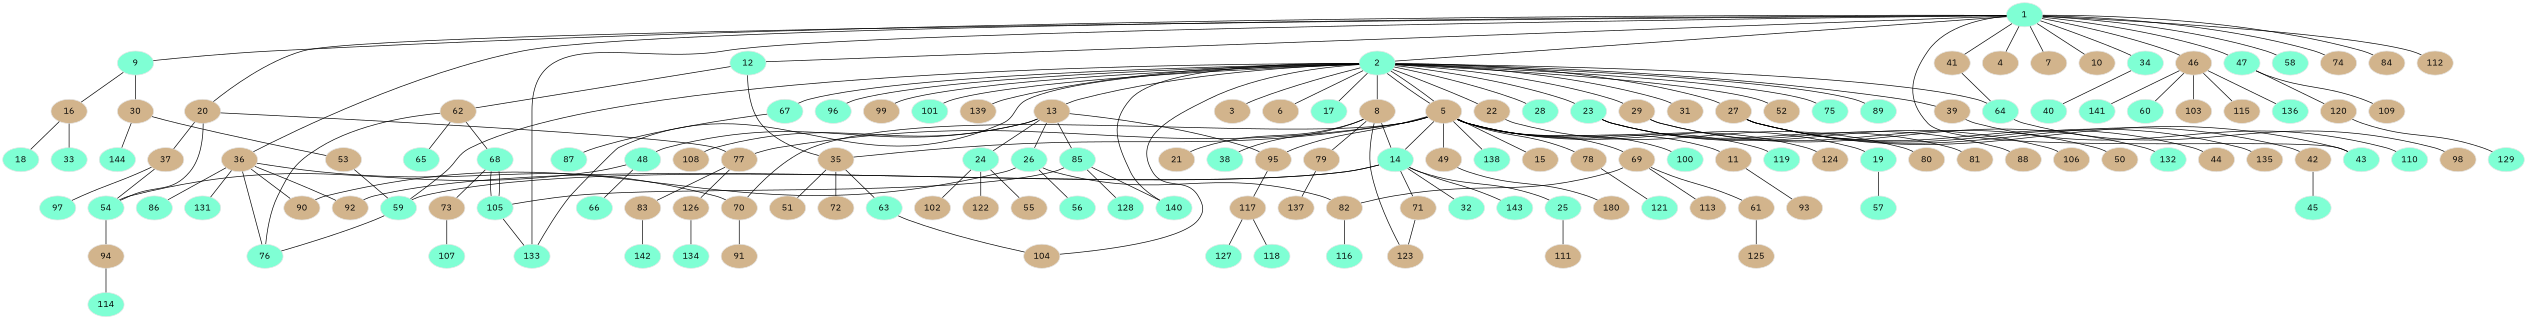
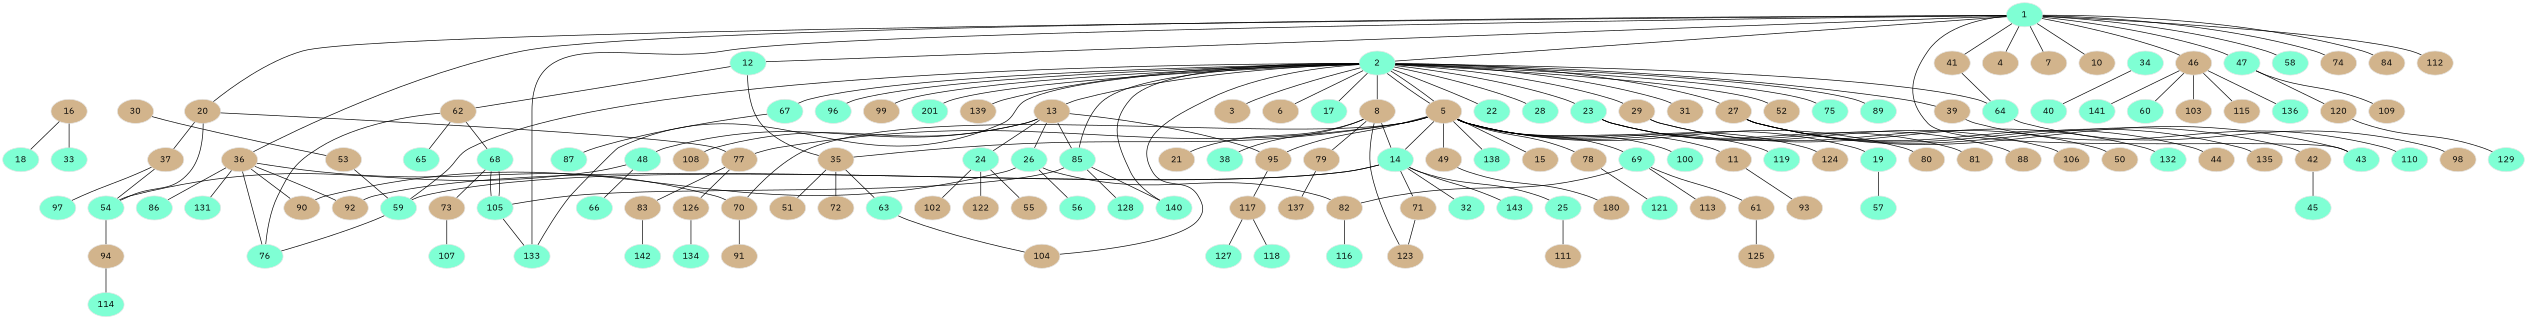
  graph {
    fontname="IBM Plex Sans"
    node [color=gray90 fillcolor=tan fontname="IBM Plex Sans" style=filled]
    edge [fontname="IBM Plex Sans"]
    1 [fillcolor=aquamarine]
    2 [fillcolor=aquamarine]
    4
    7
-   9 [fillcolor=aquamarine]
    10
    12 [fillcolor=aquamarine]
    20
    34 [fillcolor=aquamarine]
    36
    41
    43 [fillcolor=aquamarine]
    46
    47 [fillcolor=aquamarine]
    58 [fillcolor=aquamarine]
    74
    84
    112
    133 [fillcolor=aquamarine]
    3
    5
    6
    8
    13
    17 [fillcolor=aquamarine]
-   22
+   22 [fillcolor=aquamarine]
    23 [fillcolor=aquamarine]
    27
    28 [fillcolor=aquamarine]
    29
    31
    39
    52
    59 [fillcolor=aquamarine]
    64 [fillcolor=aquamarine]
    67 [fillcolor=aquamarine]
    75 [fillcolor=aquamarine]
    85 [fillcolor=aquamarine]
    89 [fillcolor=aquamarine]
    96 [fillcolor=aquamarine]
    99
-   101 [fillcolor=aquamarine]
+   101 [fillcolor=aquamarine label=201]
    104
    139
    140 [fillcolor=aquamarine]
    16
    30
    35
    62
    77
    37
    54 [fillcolor=aquamarine]
    40 [fillcolor=aquamarine]
    70
    92
    90
    76 [fillcolor=aquamarine]
    86 [fillcolor=aquamarine]
    131 [fillcolor=aquamarine]
    60 [fillcolor=aquamarine]
    103
    115
    136 [fillcolor=aquamarine]
    141 [fillcolor=aquamarine]
    109
    120
    11
    14 [fillcolor=aquamarine]
    15
    19 [fillcolor=aquamarine]
    49
-   69
+   69 [fillcolor=aquamarine]
    78
    80
    95
    100 [fillcolor=aquamarine]
    119 [fillcolor=aquamarine]
    124
    138 [fillcolor=aquamarine]
    21
    38 [fillcolor=aquamarine]
    79
    123
    24 [fillcolor=aquamarine]
    26 [fillcolor=aquamarine]
    48 [fillcolor=aquamarine]
    108
    81
    88
    106
    42
    44
    135
    50
    132 [fillcolor=aquamarine]
    110 [fillcolor=aquamarine]
    98
    87 [fillcolor=aquamarine]
    105 [fillcolor=aquamarine]
    128 [fillcolor=aquamarine]
    93
    25 [fillcolor=aquamarine]
    32 [fillcolor=aquamarine]
    71
    143 [fillcolor=aquamarine]
    57 [fillcolor=aquamarine]
    51
    63 [fillcolor=aquamarine]
    72
    n110 [label=180]
    61
    125
    82
    113
    91
    83
    126
    121 [fillcolor=aquamarine]
    117
    137
    18 [fillcolor=aquamarine]
    33 [fillcolor=aquamarine]
    53
-   144 [fillcolor=aquamarine]
    65 [fillcolor=aquamarine]
    68 [fillcolor=aquamarine]
    55
    102
    122
    56 [fillcolor=aquamarine]
    66 [fillcolor=aquamarine]
    111
    97 [fillcolor=aquamarine]
    94
    116 [fillcolor=aquamarine]
    45 [fillcolor=aquamarine]
    129 [fillcolor=aquamarine]
    114 [fillcolor=aquamarine]
    73
    107 [fillcolor=aquamarine]
    142 [fillcolor=aquamarine]
    134 [fillcolor=aquamarine]
    118 [fillcolor=aquamarine]
    127 [fillcolor=aquamarine]
    1 -- 2
    1 -- 4
    1 -- 7
-   1 -- 9
    1 -- 10
    1 -- 12
    1 -- 20
-   1 -- 34
    1 -- 36
    1 -- 41
    1 -- 43
    1 -- 46
    1 -- 47
    1 -- 58
    1 -- 74
    1 -- 84
    1 -- 112
    1 -- 133
    2 -- 133
    2 -- 3
    2 -- 5
    2 -- 5
    2 -- 6
    2 -- 8
    2 -- 13
    2 -- 17
    2 -- 22
    2 -- 23
    2 -- 27
    2 -- 28
    2 -- 29
    2 -- 31
    2 -- 39
    2 -- 52
    2 -- 59
    2 -- 64
    2 -- 67
    2 -- 75
+   2 -- 85
    2 -- 89
    2 -- 96
    2 -- 99
    2 -- 101
    2 -- 104
    2 -- 139
    2 -- 140
-   9 -- 16
-   9 -- 30
    12 -- 35
    12 -- 62
    20 -- 77
    20 -- 37
    20 -- 54
    34 -- 40
    36 -- 70
    36 -- 92
    36 -- 90
    36 -- 76
    36 -- 86
    36 -- 131
    41 -- 64
    46 -- 60
    46 -- 103
    46 -- 115
    46 -- 136
    46 -- 141
    47 -- 109
    47 -- 120
    5 -- 35
    5 -- 77
    5 -- 70
    5 -- 11
    5 -- 14
    5 -- 15
    5 -- 19
    5 -- 49
    5 -- 69
    5 -- 78
-   22 -- 80
+   5 -- 80
    5 -- 95
    5 -- 100
    5 -- 119
    5 -- 124
    5 -- 138
    8 -- 14
    8 -- 21
    8 -- 38
    8 -- 79
    8 -- 123
    13 -- 85
    13 -- 95
    13 -- 24
    13 -- 26
    13 -- 48
    13 -- 108
    23 -- 81
    23 -- 88
    23 -- 106
    27 -- 43
    27 -- 42
    27 -- 44
    27 -- 135
    29 -- 50
    29 -- 132
    39 -- 110
    59 -- 76
    64 -- 98
    67 -- 87
    85 -- 140
    85 -- 105
    85 -- 128
    16 -- 18
    16 -- 33
    30 -- 53
-   30 -- 144
    35 -- 51
    35 -- 63
    35 -- 72
    62 -- 76
    62 -- 65
    62 -- 68
    77 -- 83
    77 -- 126
    37 -- 54
    37 -- 97
    54 -- 94
    70 -- 91
    120 -- 129
    11 -- 93
    14 -- 59
    14 -- 92
    14 -- 25
    14 -- 32
    14 -- 71
    14 -- 143
    19 -- 57
    49 -- n110
    69 -- 61
    69 -- 82
    69 -- 113
    78 -- 121
    95 -- 117
    79 -- 137
    24 -- 55
    24 -- 102
    24 -- 122
    26 -- 90
    26 -- 82
    26 -- 56
    48 -- 54
    48 -- 66
    42 -- 45
    105 -- 133
    25 -- 111
    71 -- 123
    63 -- 104
    61 -- 125
    82 -- 116
    83 -- 142
    126 -- 134
    117 -- 118
    117 -- 127
    53 -- 59
    68 -- 105
    68 -- 105
    68 -- 73
    94 -- 114
    73 -- 107
  }
